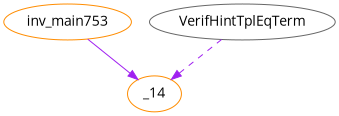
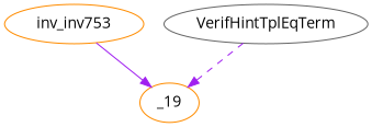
  digraph {
    fontname="Open Sans"
    node [color=darkorange fontname="Open Sans"]
    edge [color=purple fontname="Open Sans"]
-   n1 [label=inv_main753]
-   n2 [label=_14]
+   n1 [label=inv_inv753]
+   n2 [label=_19]
    n3 [color=gray40 label=VerifHintTplEqTerm]
    n1 -> n2 [style=solid]
    n3 -> n2 [style=dashed]
  }
